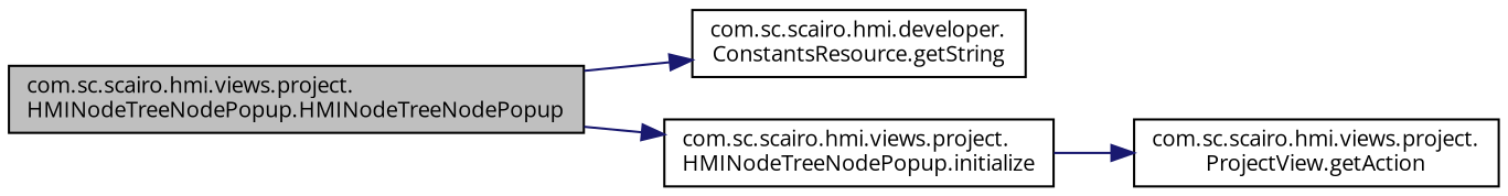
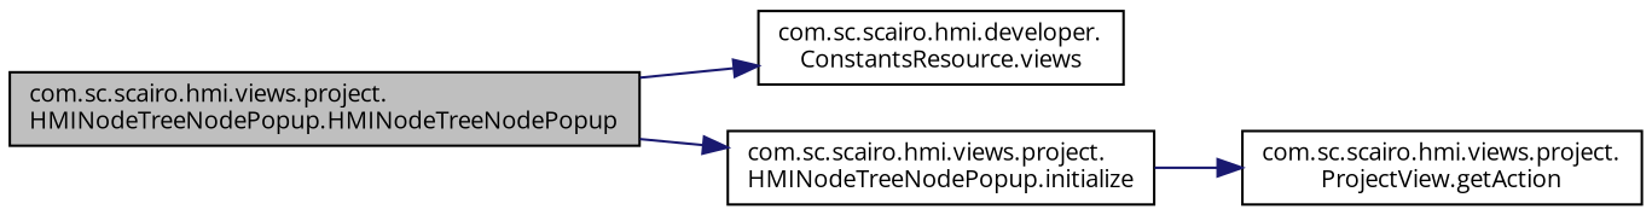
  digraph {
    rankdir=LR
    fontname="Open Sans"
    node [color=black fillcolor=white fontname="Open Sans" fontsize=10 shape=record style=filled]
    edge [color=midnightblue fontname="Open Sans" fontsize=10 labelfontname=Helvetica labelfontsize=10 style=solid]
    n1 [fillcolor=grey75 fontcolor=black height=0.2 label="com.sc.scairo.hmi.views.project.\lHMINodeTreeNodePopup.HMINodeTreeNodePopup" width=0.4]
-   n2 [height=0.2 label="com.sc.scairo.hmi.developer.\lConstantsResource.getString" width=0.4]
+   n2 [height=0.2 label="com.sc.scairo.hmi.developer.\lConstantsResource.views" width=0.4]
    n3 [height=0.2 label="com.sc.scairo.hmi.views.project.\lHMINodeTreeNodePopup.initialize" width=0.4]
    n4 [height=0.2 label="com.sc.scairo.hmi.views.project.\lProjectView.getAction" width=0.4]
    n1 -> n2
    n1 -> n3
    n3 -> n4
  }
